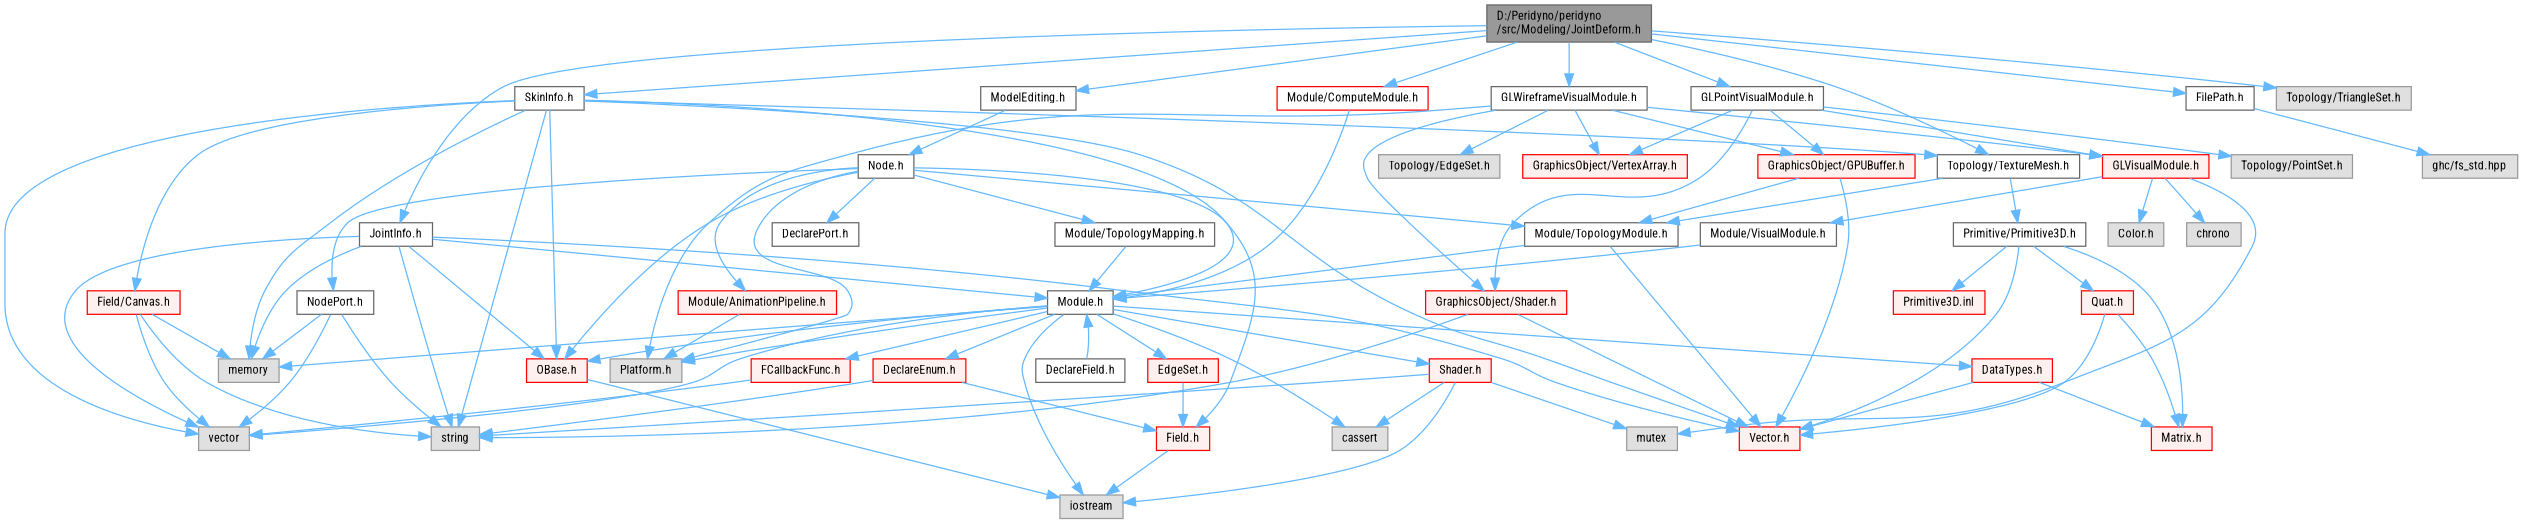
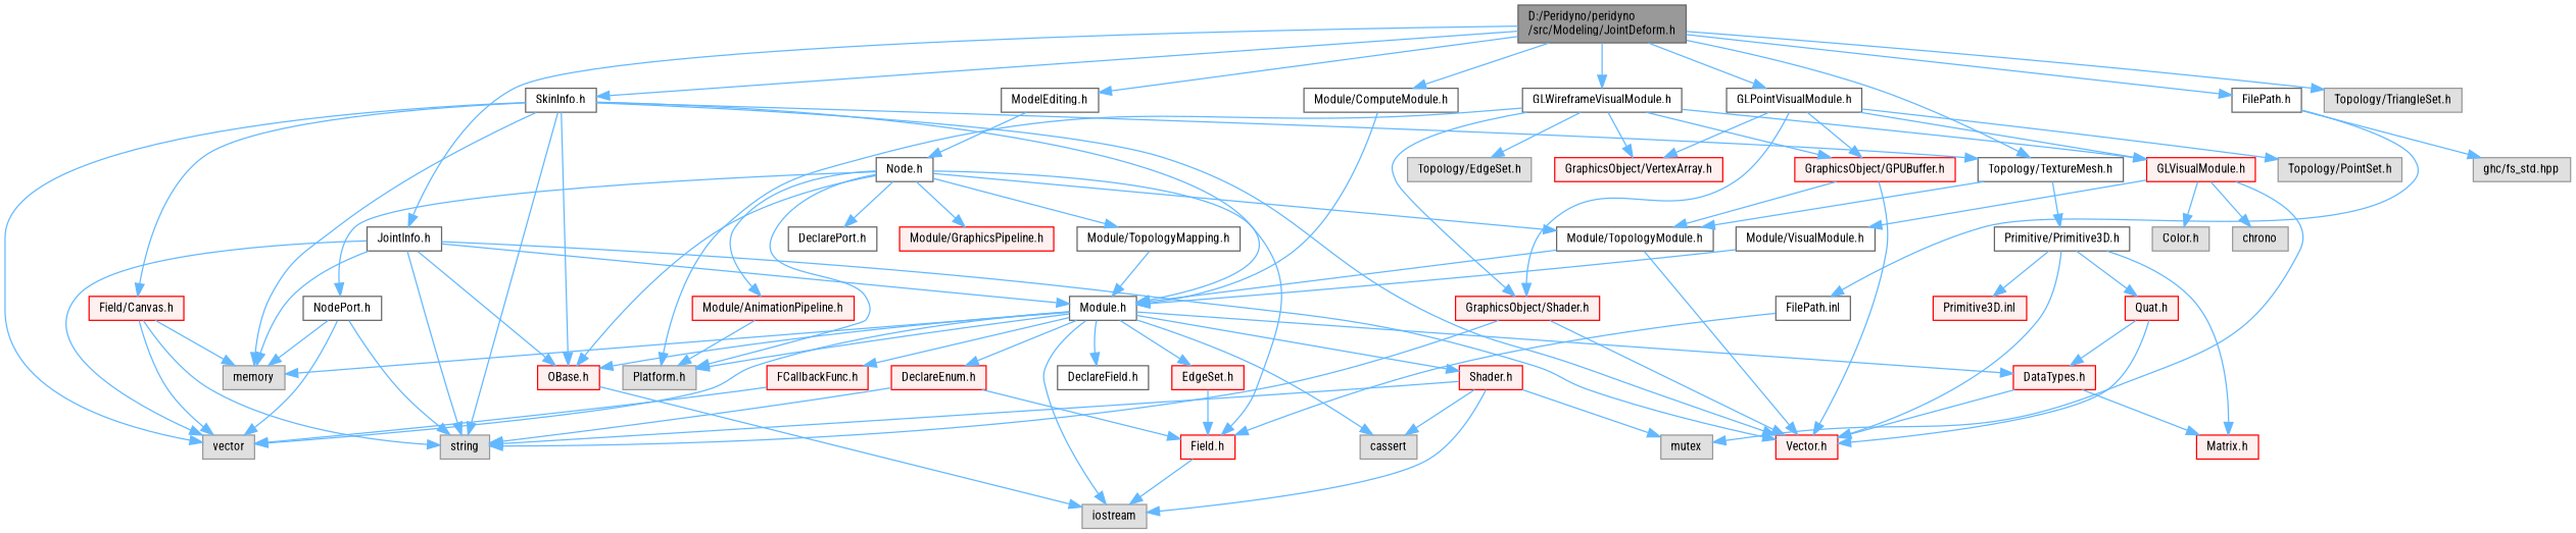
  digraph {
    fontname="Roboto Condensed"
    node [color=grey40 fillcolor=white fontname="Roboto Condensed" fontsize=10 shape=box style=filled]
    edge [color=steelblue1 fontname="Roboto Condensed" fontsize=10 labelfontname=Helvetica labelfontsize=10 style=solid]
    n1 [color=gray40 fillcolor=grey60 fontcolor=black height=0.2 label="D:/Peridyno/peridyno\l/src/Modeling/JointDeform.h" width=0.4]
    n2 [height=0.2 label="ModelEditing.h" width=0.4]
    n3 [color=grey60 fillcolor="#E0E0E0" height=0.2 label="Topology/TriangleSet.h" width=0.4]
    n4 [height=0.2 label="Topology/TextureMesh.h" width=0.4]
-   n5 [color=red height=0.2 label="Module/ComputeModule.h" width=0.4]
+   n5 [height=0.2 label="Module/ComputeModule.h" width=0.4]
    n6 [height=0.2 label="GLPointVisualModule.h" width=0.4]
    n7 [height=0.2 label="GLWireframeVisualModule.h" width=0.4]
    n8 [height=0.2 label="FilePath.h" width=0.4]
    n9 [height=0.2 label="SkinInfo.h" width=0.4]
    n10 [height=0.2 label="JointInfo.h" width=0.4]
    n11 [height=0.2 label="Node.h" width=0.4]
    n12 [height=0.2 label="Module/TopologyModule.h" width=0.4]
    n13 [height=0.2 label="Primitive/Primitive3D.h" width=0.4]
    n14 [height=0.2 label="Module.h" width=0.4]
    n15 [color=grey60 fillcolor="#E0E0E0" height=0.2 label="Topology/PointSet.h" width=0.4]
    n16 [color=red fillcolor="#FFF0F0" height=0.2 label="GLVisualModule.h" width=0.4]
    n17 [color=red fillcolor="#FFF0F0" height=0.2 label="GraphicsObject/GPUBuffer.h" width=0.4]
    n18 [color=red fillcolor="#FFF0F0" height=0.2 label="GraphicsObject/VertexArray.h" width=0.4]
    n19 [color=red fillcolor="#FFF0F0" height=0.2 label="GraphicsObject/Shader.h" width=0.4]
    n20 [color=grey60 fillcolor="#E0E0E0" height=0.2 label="Platform.h" width=0.4]
    n21 [color=grey60 fillcolor="#E0E0E0" height=0.2 label="Topology/EdgeSet.h" width=0.4]
    n22 [color=grey60 fillcolor="#E0E0E0" height=0.2 label="ghc/fs_std.hpp" width=0.4]
+   n23 [height=0.2 label="FilePath.inl" width=0.4]
    n24 [color=red fillcolor="#FFF0F0" height=0.2 label="OBase.h" width=0.4]
    n25 [color=grey60 fillcolor="#E0E0E0" height=0.2 label=string width=0.4]
    n26 [color=grey60 fillcolor="#E0E0E0" height=0.2 label=vector width=0.4]
    n27 [color=grey60 fillcolor="#E0E0E0" height=0.2 label=memory width=0.4]
    n28 [color=red fillcolor="#FFF0F0" height=0.2 label="Vector.h" width=0.4]
    n29 [color=red fillcolor="#FFF0F0" height=0.2 label="Field/Canvas.h" width=0.4]
    n30 [color=red fillcolor="#FFF0F0" height=0.2 label="Field.h" width=0.4]
    n31 [height=0.2 label="DeclarePort.h" width=0.4]
    n32 [height=0.2 label="NodePort.h" width=0.4]
    n33 [height=0.2 label="Module/TopologyMapping.h" width=0.4]
    n34 [color=red fillcolor="#FFF0F0" height=0.2 label="Module/AnimationPipeline.h" width=0.4]
+   n35 [color=red fillcolor="#FFF0F0" height=0.2 label="Module/GraphicsPipeline.h" width=0.4]
    n36 [color=grey60 fillcolor="#E0E0E0" height=0.2 label=iostream width=0.4]
    n37 [color=grey60 fillcolor="#E0E0E0" height=0.2 label=cassert width=0.4]
    n38 [color=red fillcolor="#FFF0F0" height=0.2 label="Shader.h" width=0.4]
    n39 [color=red fillcolor="#FFF0F0" height=0.2 label="DataTypes.h" width=0.4]
    n40 [color=red fillcolor="#FFF0F0" height=0.2 label="DeclareEnum.h" width=0.4]
    n41 [height=0.2 label="DeclareField.h" width=0.4]
    n42 [color=red fillcolor="#FFF0F0" height=0.2 label="FCallbackFunc.h" width=0.4]
    n43 [color=red fillcolor="#FFF0F0" height=0.2 label="EdgeSet.h" width=0.4]
    n44 [color=grey60 fillcolor="#E0E0E0" height=0.2 label=mutex width=0.4]
    n45 [color=red fillcolor="#FFF0F0" height=0.2 label="Matrix.h" width=0.4]
    n46 [color=red fillcolor="#FFF0F0" height=0.2 label="Quat.h" width=0.4]
    n47 [color=red fillcolor="#FFF0F0" height=0.2 label="Primitive3D.inl" width=0.4]
    n48 [color=grey60 fillcolor="#E0E0E0" height=0.2 label=chrono width=0.4]
    n49 [height=0.2 label="Module/VisualModule.h" width=0.4]
    n50 [color=grey60 fillcolor="#E0E0E0" height=0.2 label="Color.h" width=0.4]
    n1 -> n2
    n1 -> n3
    n1 -> n4
    n1 -> n5
    n1 -> n6
    n1 -> n7
    n1 -> n8
    n1 -> n9
    n1 -> n10
    n2 -> n11
    n4 -> n12
    n4 -> n13
    n5 -> n14
    n6 -> n15
    n6 -> n16
    n6 -> n17
    n6 -> n18
    n6 -> n19
    n7 -> n16
    n7 -> n17
    n7 -> n18
    n7 -> n19
    n7 -> n20
    n7 -> n21
    n8 -> n22
+   n8 -> n23
    n9 -> n4
    n9 -> n14
    n9 -> n24
    n9 -> n25
    n9 -> n26
    n9 -> n27
    n9 -> n28
    n9 -> n29
    n10 -> n14
    n10 -> n24
    n10 -> n25
    n10 -> n26
    n10 -> n27
    n10 -> n28
    n11 -> n12
    n11 -> n20
    n11 -> n24
    n11 -> n30
    n11 -> n31
    n11 -> n32
    n11 -> n33
    n11 -> n34
+   n11 -> n35
    n12 -> n14
    n12 -> n28
    n13 -> n28
    n13 -> n45
    n13 -> n46
    n13 -> n47
    n14 -> n20
    n14 -> n24
    n14 -> n26
    n14 -> n27
    n14 -> n36
    n14 -> n37
    n14 -> n38
    n14 -> n39
    n14 -> n40
-   n41 -> n14
+   n14 -> n41
    n14 -> n42
    n14 -> n43
    n16 -> n44
    n16 -> n48
    n16 -> n49
    n16 -> n50
    n17 -> n12
    n17 -> n28
    n19 -> n25
    n19 -> n28
+   n23 -> n30
    n24 -> n36
    n29 -> n25
    n29 -> n26
    n29 -> n27
    n30 -> n36
    n32 -> n25
    n32 -> n26
    n32 -> n27
    n33 -> n14
    n34 -> n20
    n38 -> n25
    n38 -> n36
    n38 -> n37
    n38 -> n44
    n39 -> n28
    n39 -> n45
    n40 -> n25
    n40 -> n30
    n42 -> n26
    n43 -> n30
    n46 -> n28
-   n46 -> n45
+   n46 -> n39
    n49 -> n14
  }
